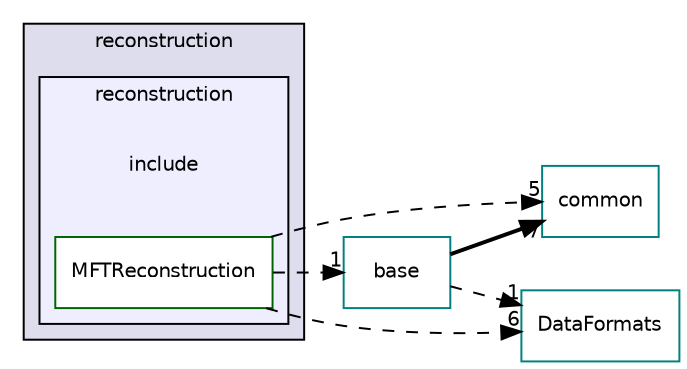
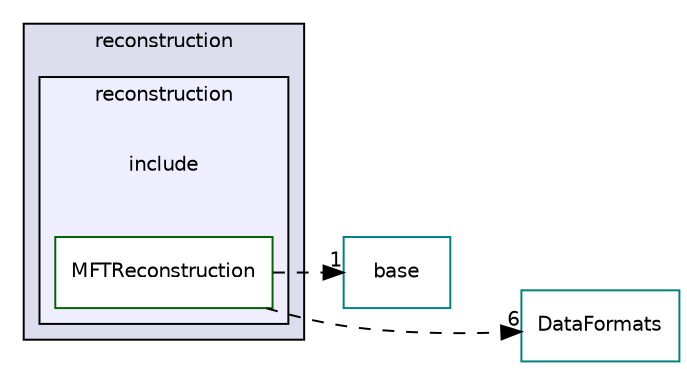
  digraph {
    compound=true
    rankdir=LR
    node [color=teal fontname=Helvetica fontsize=10 shape=box]
    edge [headlabel=1 labeldistance=1.5 labelfontname=Helvetica labelfontsize=10 style=dashed]
    n1 [label=include shape=plaintext]
    n2 [color=darkgreen fillcolor=white label=MFTReconstruction style=filled]
-   n3 [label=common]
    n4 [label=base]
    n5 [label=DataFormats]
    subgraph cluster_1 {
      bgcolor="#ddddee"
      fontname=Helvetica
      fontsize=10
      label=reconstruction
      pencolor=black
      subgraph cluster_2 {
        bgcolor="#eeeeff"
        fontname=Helvetica
        fontsize=10
        label=reconstruction
        pencolor=black
        n1
        n2
      }
    }
-   n2 -> n3 [headlabel=5]
    n2 -> n4
    n2 -> n5 [headlabel=6]
-   n4 -> n3 [headlabel=7 style=bold]
-   n4 -> n5
  }
